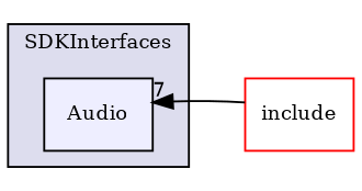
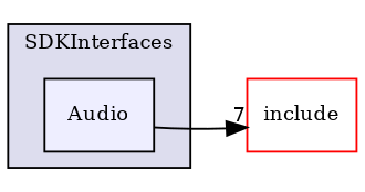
  digraph {
    compound=true
    rankdir=LR
    fontname="DejaVu Serif"
    node [fontname="DejaVu Serif" fontsize=10 shape=box style=filled]
    n1 [fillcolor="#eeeeff" label=Audio pencolor=black]
    n2 [color=red fillcolor=white label=include]
    subgraph cluster_1 {
      bgcolor="#ddddee"
      fontsize=10
      label=SDKInterfaces
      pencolor=black
      n1
    }
-   n2 -> n1 [headlabel=7 labeldistance=1.5 labelfontname=Helvetica labelfontsize=10 fontname="DejaVu Serif"]
+   n1 -> n2 [headlabel=7 labeldistance=1.5 labelfontname=Helvetica labelfontsize=10 fontname="DejaVu Serif"]
  }
